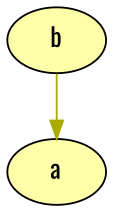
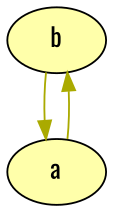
  digraph {
    rankdir=TB
    fontname=Oswald
    node [fillcolor="#FFFFAA" fontcolor="#000000" fontname=Oswald fontsize=14 shape=oval style=filled]
    edge [color="#AAAA00" dir=forward style=solid fontname=Oswald]
    b
    a
    b -> a
+   a -> b
  }
